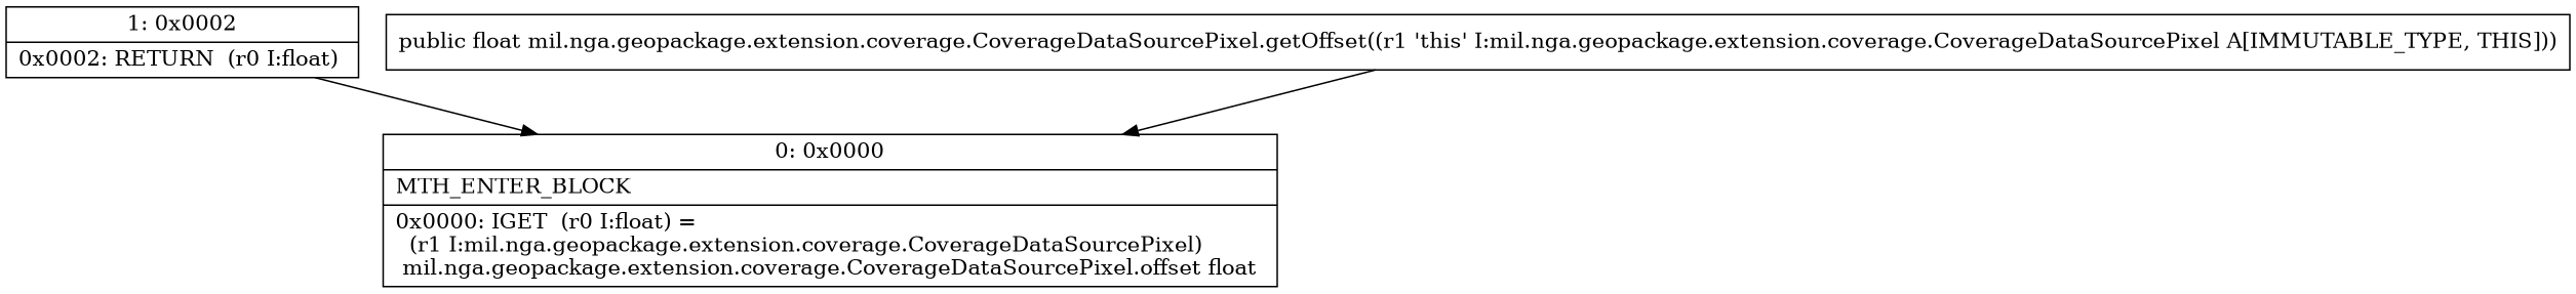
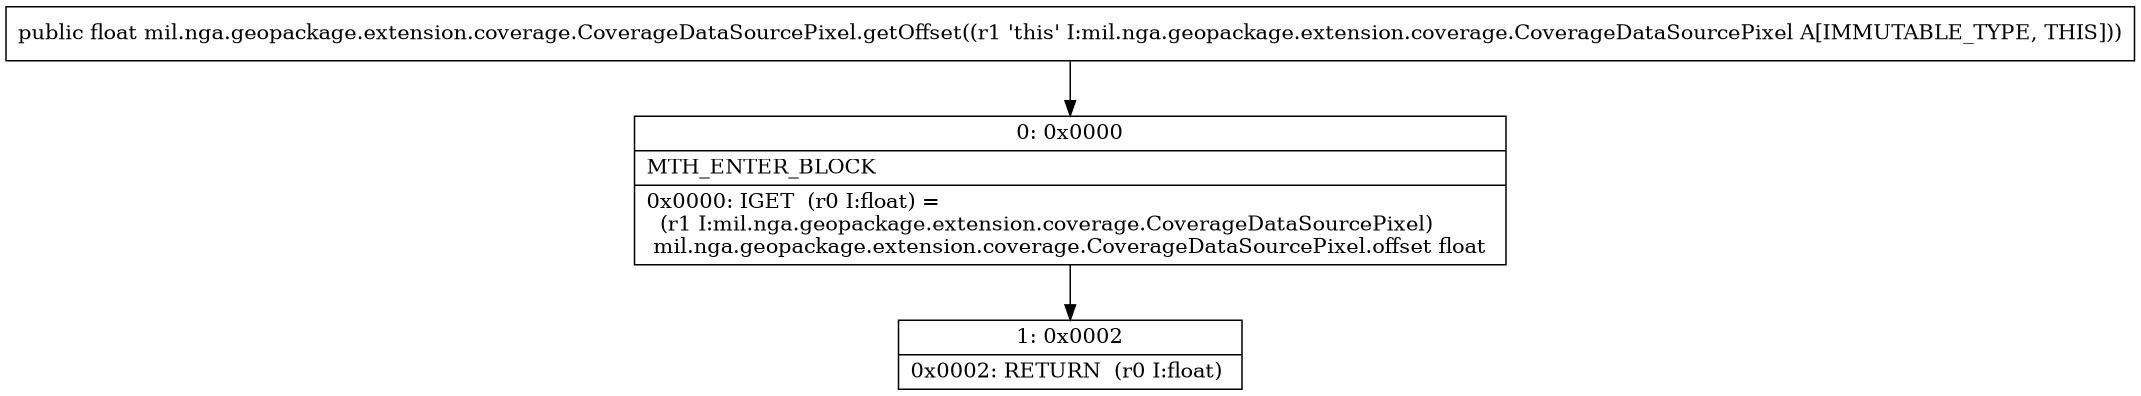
  digraph {
    node [shape=record]
    n1 [label="{0\:\ 0x0000|MTH_ENTER_BLOCK\l|0x0000: IGET  (r0 I:float) = \l  (r1 I:mil.nga.geopackage.extension.coverage.CoverageDataSourcePixel)\l mil.nga.geopackage.extension.coverage.CoverageDataSourcePixel.offset float \l}"]
    n2 [label="{1\:\ 0x0002|0x0002: RETURN  (r0 I:float) \l}"]
    n3 [label="{public float mil.nga.geopackage.extension.coverage.CoverageDataSourcePixel.getOffset((r1 'this' I:mil.nga.geopackage.extension.coverage.CoverageDataSourcePixel A[IMMUTABLE_TYPE, THIS])) }"]
-   n2 -> n1
+   n1 -> n2
    n3 -> n1
  }
